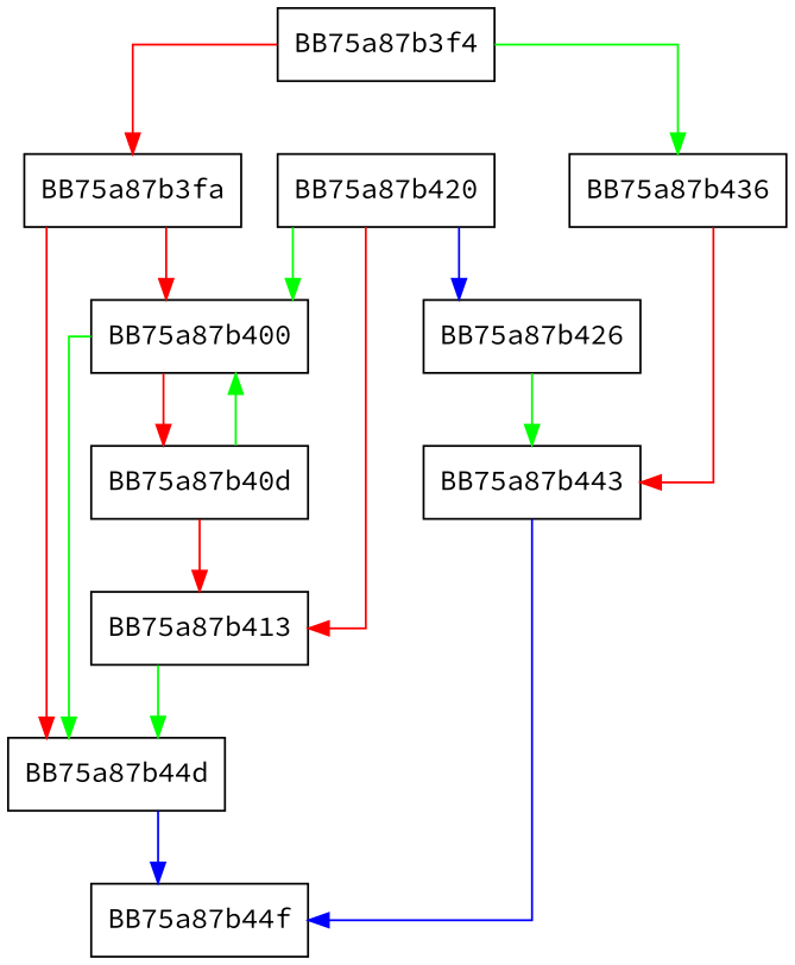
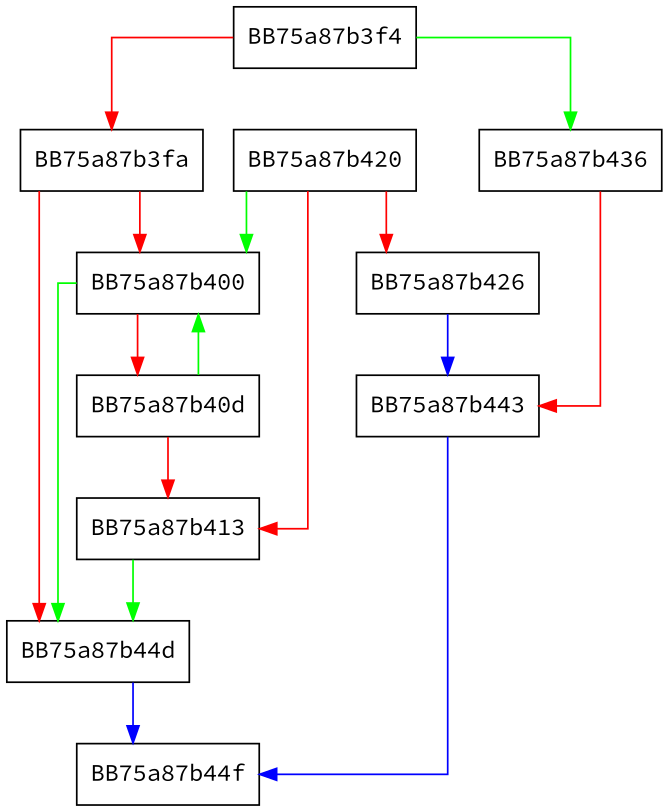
  digraph {
    fontname="Source Code Pro"
    splines=ortho
    node [fontname="Source Code Pro" shape=box]
    edge [color=red fontname="Source Code Pro"]
    BB75a87b44d
    BB75a87b44f
    BB75a87b3f4
    BB75a87b436
    BB75a87b3fa
    BB75a87b443
    BB75a87b400
    BB75a87b40d
    BB75a87b413
    BB75a87b420
    BB75a87b426
    BB75a87b44d -> BB75a87b44f [color=blue]
    BB75a87b3f4 -> BB75a87b436 [color=green]
    BB75a87b3f4 -> BB75a87b3fa
    BB75a87b436 -> BB75a87b443
    BB75a87b3fa -> BB75a87b44d
    BB75a87b3fa -> BB75a87b400
    BB75a87b443 -> BB75a87b44f [color=blue]
    BB75a87b400 -> BB75a87b44d [color=green]
    BB75a87b400 -> BB75a87b40d
    BB75a87b40d -> BB75a87b400 [color=green]
    BB75a87b40d -> BB75a87b413
    BB75a87b413 -> BB75a87b44d [color=green]
    BB75a87b420 -> BB75a87b400 [color=green]
    BB75a87b420 -> BB75a87b413
-   BB75a87b420 -> BB75a87b426 [color=blue]
-   BB75a87b426 -> BB75a87b443 [color=green]
+   BB75a87b420 -> BB75a87b426
+   BB75a87b426 -> BB75a87b443 [color=blue]
  }
